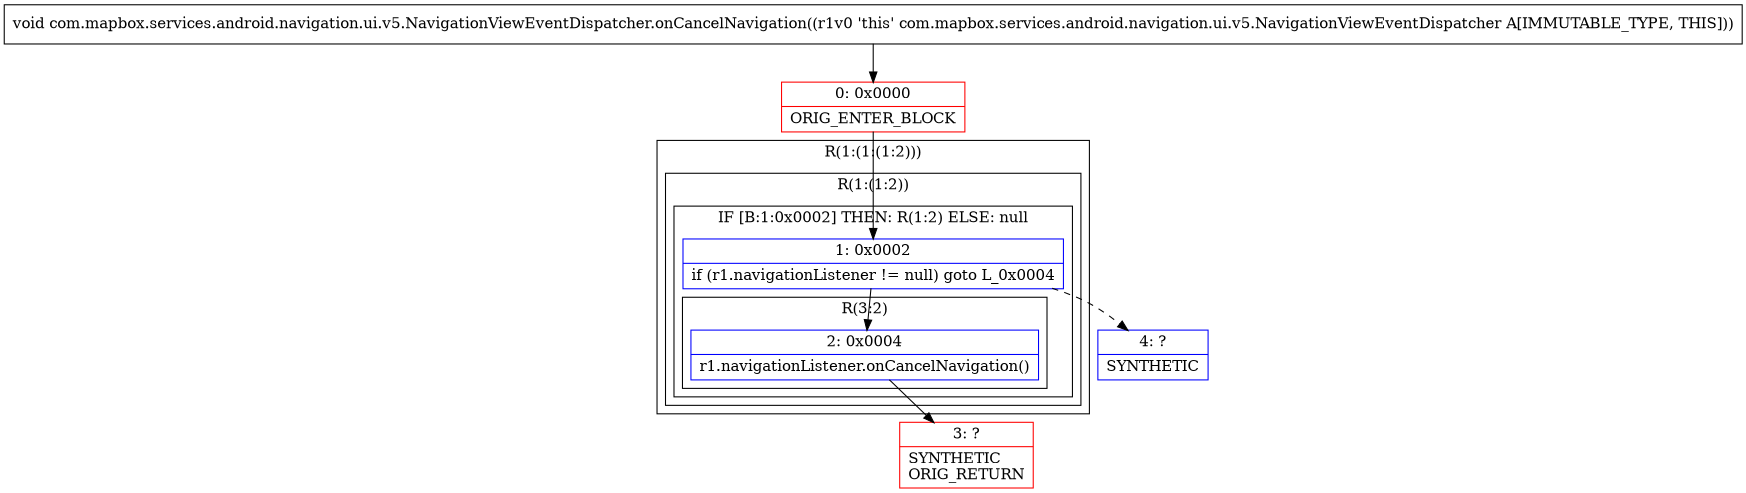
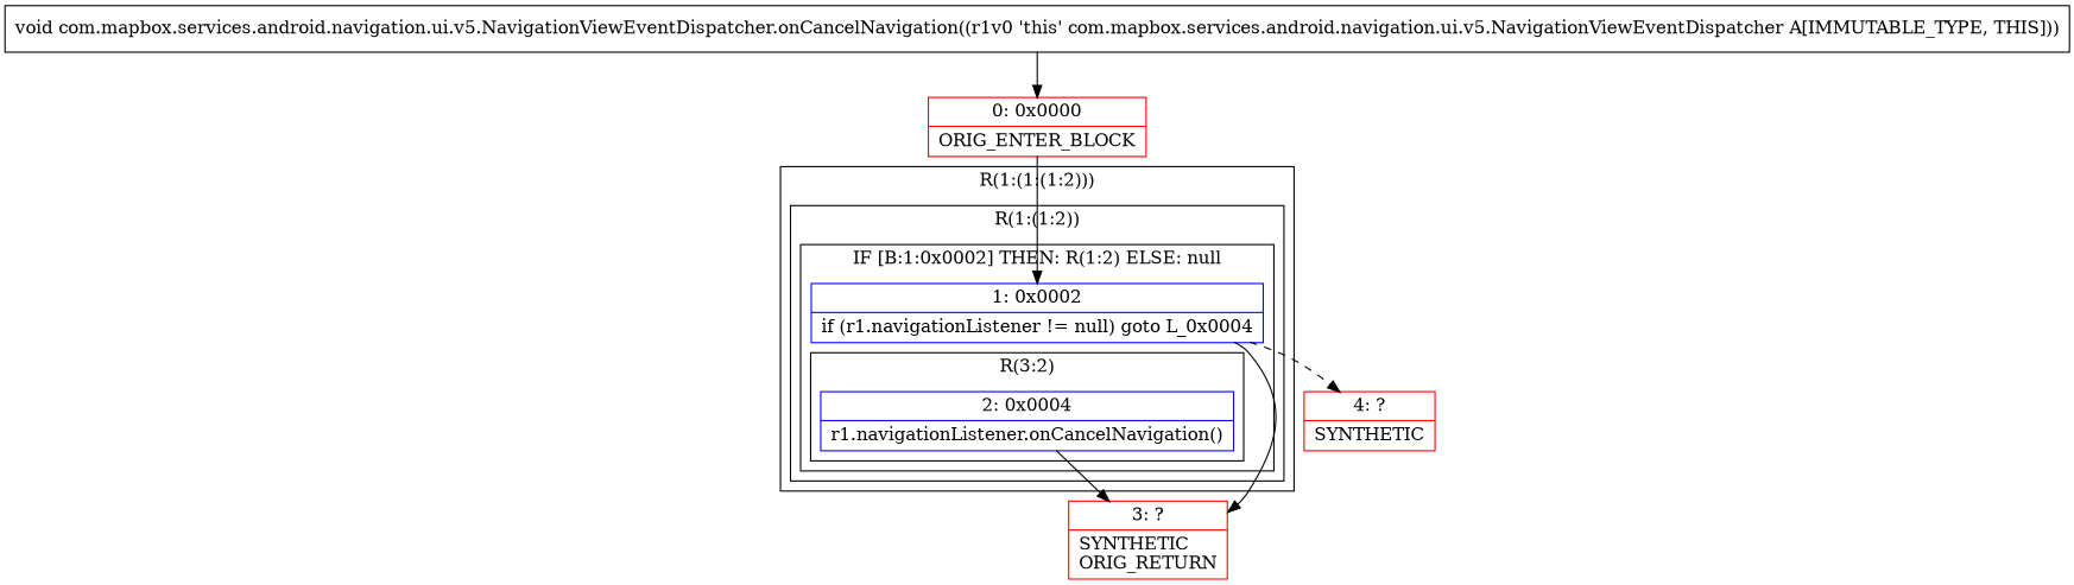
  digraph {
    node [color=red shape=record]
    n1 [color=blue label="{2\:\ 0x0004|r1.navigationListener.onCancelNavigation()\l}"]
    n2 [color=blue label="{1\:\ 0x0002|if (r1.navigationListener != null) goto L_0x0004\l}"]
    n3 [label="{3\:\ ?|SYNTHETIC\lORIG_RETURN\l}"]
-   n4 [color=blue label="{4\:\ ?|SYNTHETIC\l}"]
+   n4 [label="{4\:\ ?|SYNTHETIC\l}"]
    n5 [label="{0\:\ 0x0000|ORIG_ENTER_BLOCK\l}"]
    n6 [label="{void com.mapbox.services.android.navigation.ui.v5.NavigationViewEventDispatcher.onCancelNavigation((r1v0 'this' com.mapbox.services.android.navigation.ui.v5.NavigationViewEventDispatcher A[IMMUTABLE_TYPE, THIS])) }" color=""]
    subgraph cluster_1 {
      label="R(1:(1:(1:2)))"
      subgraph cluster_2 {
        label="R(1:(1:2))"
        subgraph cluster_3 {
          label="IF [B:1:0x0002] THEN: R(1:2) ELSE: null"
          n2
          subgraph cluster_4 {
            label="R(3:2)"
            n1
          }
        }
      }
    }
    n1 -> n3
-   n2 -> n1
+   n2 -> n3
    n2 -> n4 [style=dashed]
    n5 -> n2
    n6 -> n5
  }
